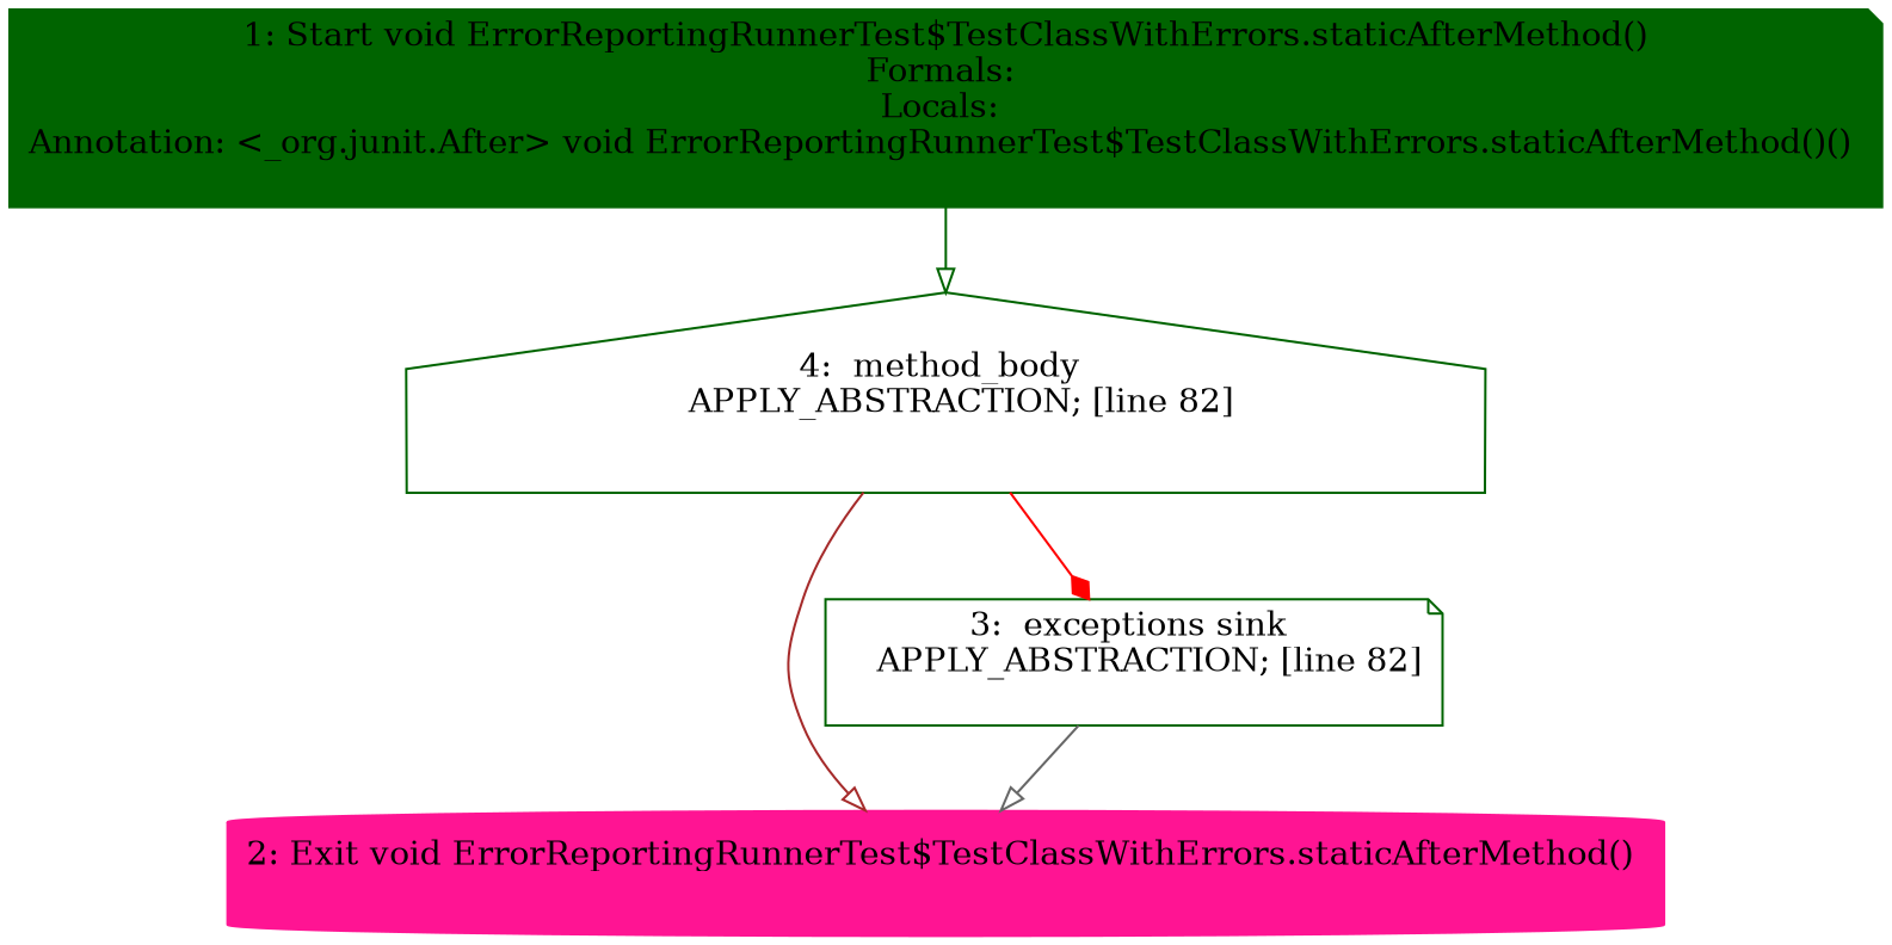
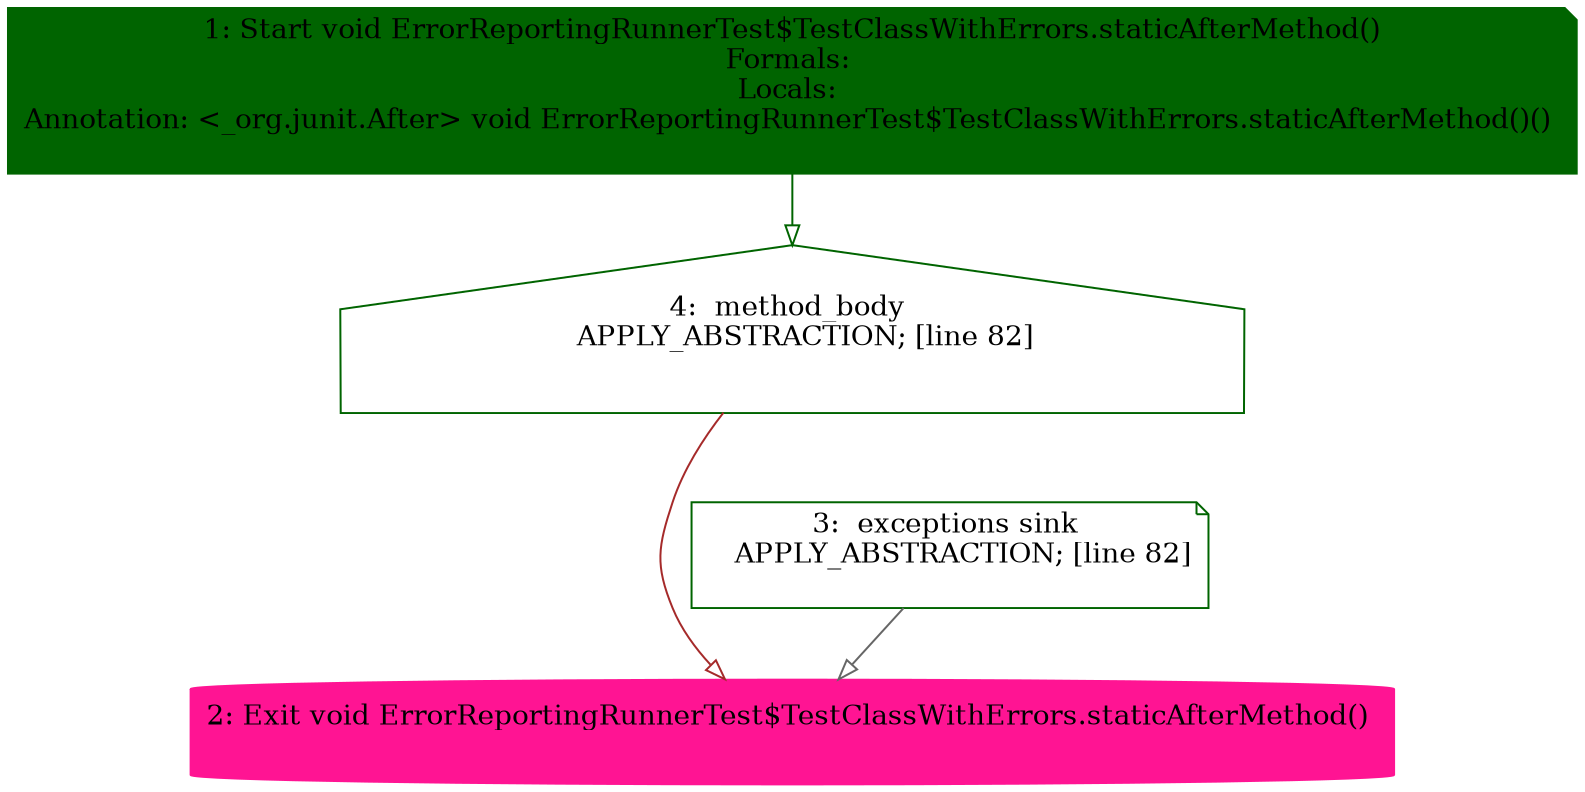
  digraph {
    node [color=darkgreen shape=note]
    edge [arrowhead=onormal]
    n1 [label="1: Start void ErrorReportingRunnerTest$TestClassWithErrors.staticAfterMethod()\nFormals: \nLocals: \nAnnotation: <_org.junit.After> void ErrorReportingRunnerTest$TestClassWithErrors.staticAfterMethod()() \n  " style=filled]
    n2 [label="4:  method_body \n   APPLY_ABSTRACTION; [line 82]\n " shape=house]
    n3 [color=deeppink label="2: Exit void ErrorReportingRunnerTest$TestClassWithErrors.staticAfterMethod() \n  " style=filled shape=cylinder]
    n4 [label="3:  exceptions sink \n   APPLY_ABSTRACTION; [line 82]\n "]
    n1 -> n2 [color=darkgreen]
    n2 -> n3 [color=brown]
-   n2 -> n4 [color=red arrowhead=diamond]
    n4 -> n3 [color=gray40]
  }
